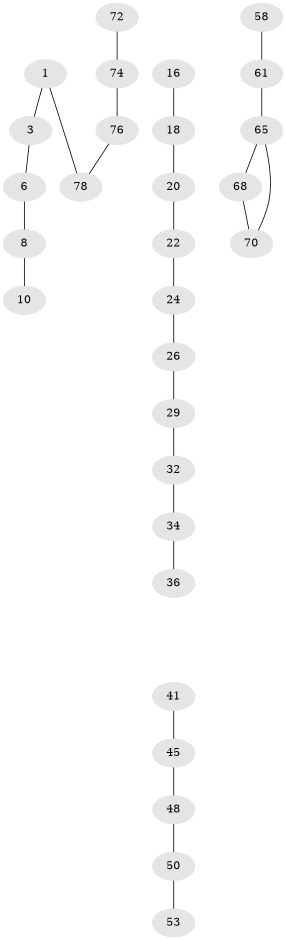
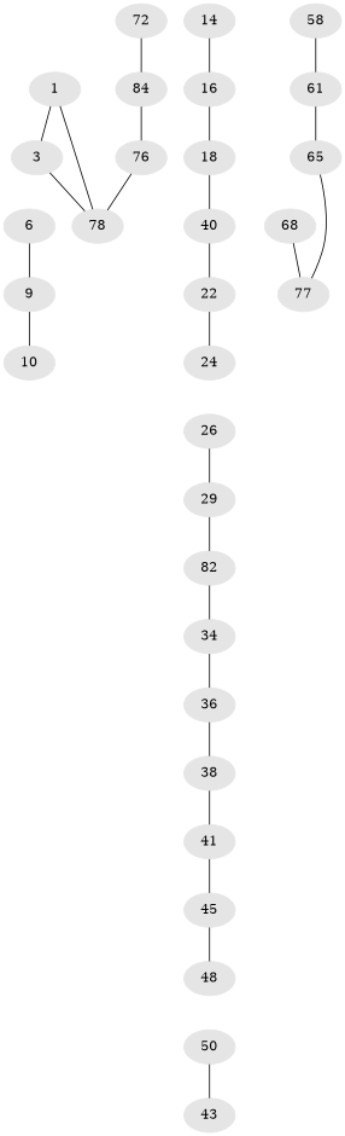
  graph {
    node [color=gray90 style=filled]
    1 [super="+80+2"]
    3 [super="+4"]
    78 [super="+79"]
    6 [super="+7"]
-   8 [super="+9"]
+   8 [super="+9" label=9]
    10 [super="+11"]
+   14 [super="+15"]
    16 [super="+17"]
    18 [super="+19"]
-   20 [super="+21"]
+   20 [super="+21" label=40]
    22 [super="+23"]
    24 [super="+25"]
    26 [super="+27"]
    29 [super="+30"]
-   32 [super="+33"]
+   32 [super="+33" label=82]
    34 [super="+35"]
    36 [super="+37"]
+   38 [super="+39"]
    41 [super="+42"]
    45 [super="+46"]
    48 [super="+49"]
    50 [super="+51"]
-   53 [super="+54"]
+   53 [super="+54" label=43]
    58 [super="+59"]
    61 [super="+62"]
    65 [super="+66"]
    68 [super="+69"]
-   70 [super="+71"]
+   70 [super="+71" label=77]
    72 [super="+73"]
-   74 [super="+75"]
+   74 [super="+75" label=84]
    76 [super="+77"]
    1 -- 3
    1 -- 78
-   3 -- 6
+   3 -- 78
    6 -- 8
    8 -- 10
+   14 -- 16
    16 -- 18
    18 -- 20
    20 -- 22
    22 -- 24
-   24 -- 26
    26 -- 29
    29 -- 32
    32 -- 34
    34 -- 36
+   36 -- 38
+   38 -- 41
    41 -- 45
    45 -- 48
-   48 -- 50
    50 -- 53
    58 -- 61
    61 -- 65
-   65 -- 68
    68 -- 70
    70 -- 65
    72 -- 74
    74 -- 76
    76 -- 78
  }
